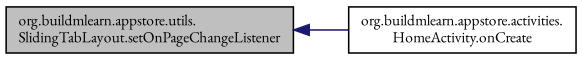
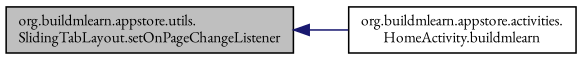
  digraph {
    rankdir=LR
    fontname="EB Garamond"
    node [color=black fontname="EB Garamond" fontsize=10 shape=record]
    n1 [fillcolor=grey75 fontcolor=black height=0.2 label="org.buildmlearn.appstore.utils.\lSlidingTabLayout.setOnPageChangeListener" style=filled width=0.4]
-   n2 [height=0.2 label="org.buildmlearn.appstore.activities.\lHomeActivity.onCreate" width=0.4]
+   n2 [height=0.2 label="org.buildmlearn.appstore.activities.\lHomeActivity.buildmlearn" width=0.4]
    n1 -> n2 [color=midnightblue dir=back fontname="EB Garamond" fontsize=10 labelfontname=Helvetica labelfontsize=10 style=solid]
  }
